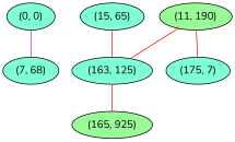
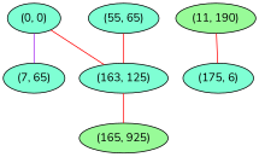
  graph {
    fontname=Nunito
    node [fillcolor=aquamarine fontname=Nunito style=filled]
    edge [color=red fontname=Nunito weight=1]
    "(0, 0)"
-   "(7, 65)" [label="(7, 68)"]
+   "(7, 65)"
    "(11, 190)" [fillcolor=palegreen]
    "(163, 125)"
-   "(175, 7)"
+   "(175, 7)" [label="(175, 6)"]
    n6 [fillcolor=palegreen label="(165, 925)"]
-   "(15, 65)"
+   "(15, 65)" [label="(55, 65)"]
    "(0, 0)" -- "(7, 65)" [color=purple weight=4]
-   "(11, 190)" -- "(163, 125)"
+   "(0, 0)" -- "(163, 125)"
    "(11, 190)" -- "(175, 7)"
    "(163, 125)" -- n6
    "(15, 65)" -- "(163, 125)"
  }
